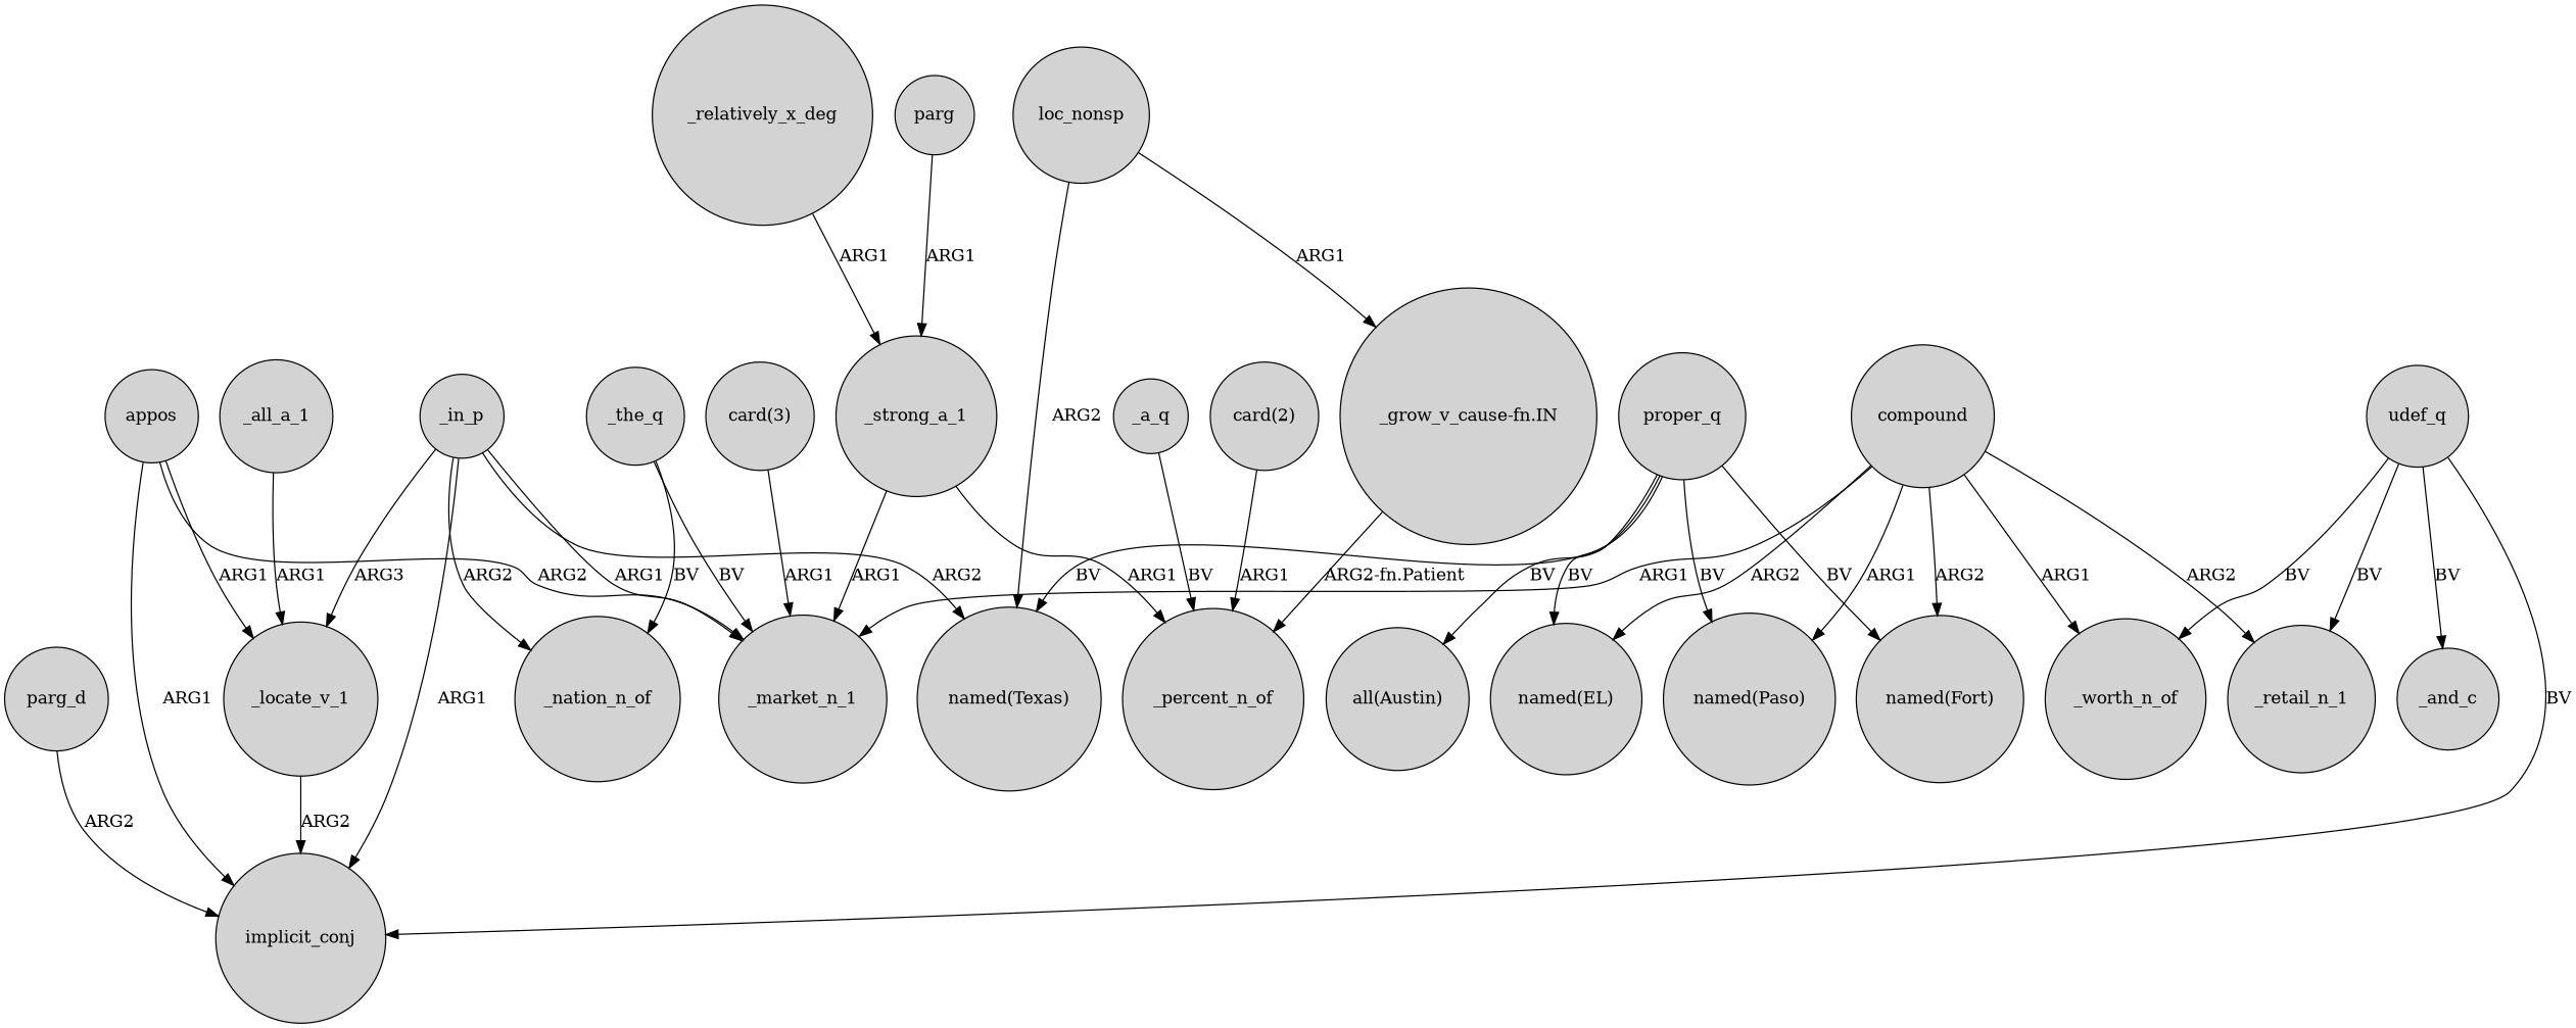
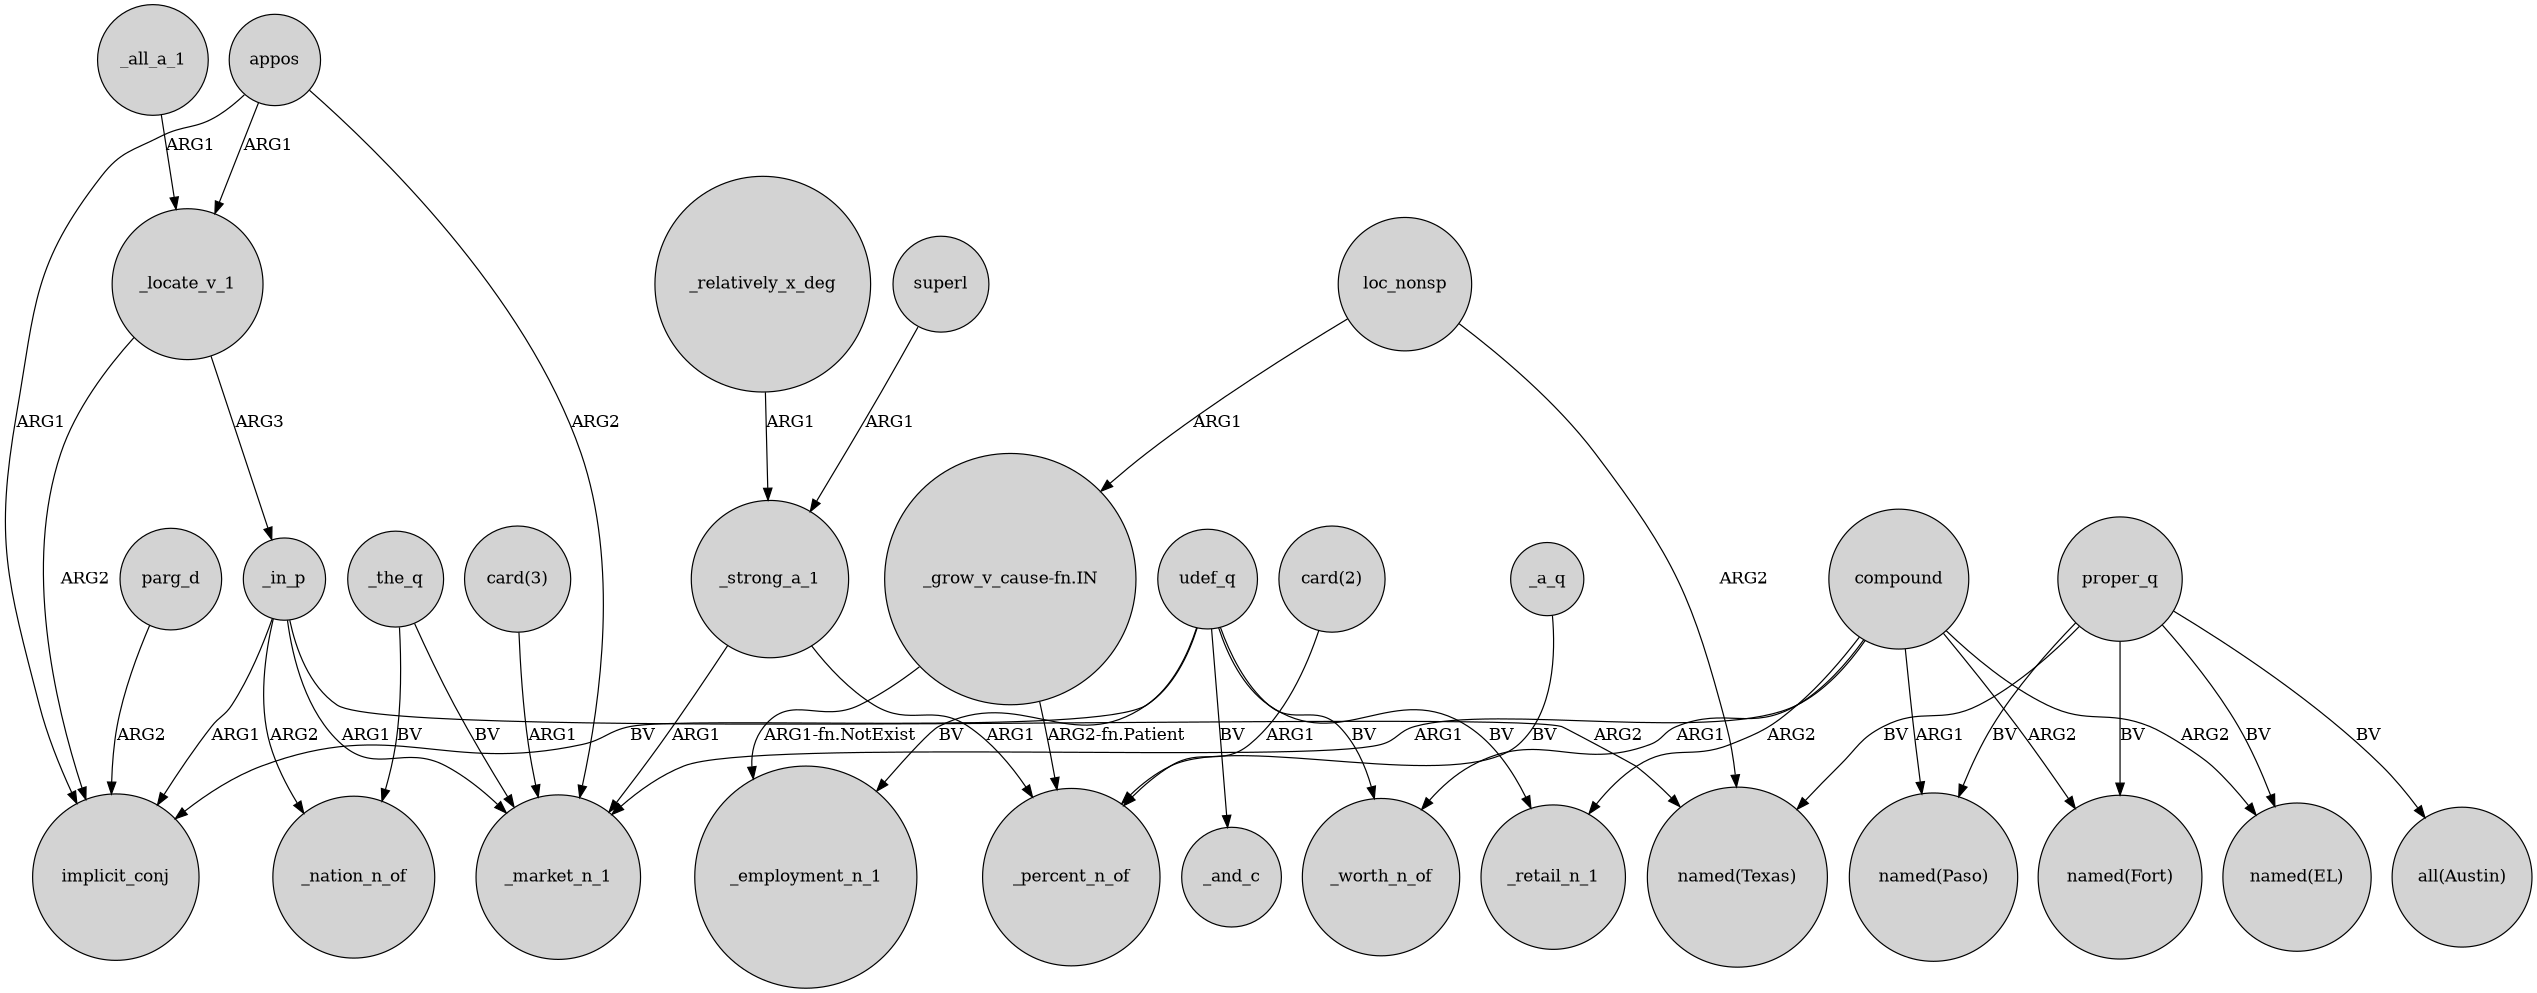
  digraph {
    node [shape=circle style=filled]
    parg_d
    implicit_conj
    _locate_v_1
    _in_p
    loc_nonsp
    "_grow_v_cause-fn.IN"
    "named(Texas)"
+   _employment_n_1
    _percent_n_of
    _market_n_1
    _nation_n_of
    proper_q
    "named(EL)"
    "named(Fort)"
    "named(Paso)"
    n16 [label="all(Austin)"]
    _strong_a_1
    udef_q
    _retail_n_1
    _worth_n_of
    _and_c
    appos
    compound
    "card(2)"
    _relatively_x_deg
    _the_q
    "card(3)"
-   superl [label=parg]
+   superl
    _all_a_1
    _a_q
    parg_d -> implicit_conj [label=ARG2]
    _locate_v_1 -> implicit_conj [label=ARG2]
-   _in_p -> _locate_v_1 [label=ARG3]
+   _locate_v_1 -> _in_p [label=ARG3]
    _in_p -> implicit_conj [label=ARG1]
    _in_p -> "named(Texas)" [label=ARG2]
    _in_p -> _market_n_1 [label=ARG1]
    _in_p -> _nation_n_of [label=ARG2]
    loc_nonsp -> "_grow_v_cause-fn.IN" [label=ARG1]
    loc_nonsp -> "named(Texas)" [label=ARG2]
+   "_grow_v_cause-fn.IN" -> _employment_n_1 [label="ARG1-fn.NotExist"]
    "_grow_v_cause-fn.IN" -> _percent_n_of [label="ARG2-fn.Patient"]
    proper_q -> "named(Texas)" [label=BV]
    proper_q -> "named(EL)" [label=BV]
    proper_q -> "named(Fort)" [label=BV]
    proper_q -> "named(Paso)" [label=BV]
    proper_q -> n16 [label=BV]
    _strong_a_1 -> _percent_n_of [label=ARG1]
    _strong_a_1 -> _market_n_1 [label=ARG1]
    udef_q -> implicit_conj [label=BV]
+   udef_q -> _employment_n_1 [label=BV]
    udef_q -> _retail_n_1 [label=BV]
    udef_q -> _worth_n_of [label=BV]
    udef_q -> _and_c [label=BV]
    appos -> implicit_conj [label=ARG1]
    appos -> _locate_v_1 [label=ARG1]
    appos -> _market_n_1 [label=ARG2]
    compound -> _market_n_1 [label=ARG1]
    compound -> "named(EL)" [label=ARG2]
    compound -> "named(Fort)" [label=ARG2]
    compound -> "named(Paso)" [label=ARG1]
    compound -> _retail_n_1 [label=ARG2]
    compound -> _worth_n_of [label=ARG1]
    "card(2)" -> _percent_n_of [label=ARG1]
    _relatively_x_deg -> _strong_a_1 [label=ARG1]
    _the_q -> _market_n_1 [label=BV]
    _the_q -> _nation_n_of [label=BV]
    "card(3)" -> _market_n_1 [label=ARG1]
    superl -> _strong_a_1 [label=ARG1]
    _all_a_1 -> _locate_v_1 [label=ARG1]
    _a_q -> _percent_n_of [label=BV]
  }
